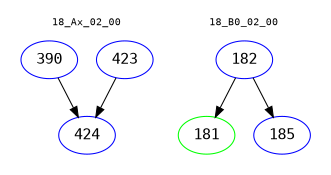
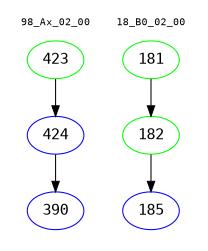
  digraph {
    fontname="DejaVu Sans Mono"
    node [color=blue fontname="DejaVu Sans Mono"]
    edge [color=black fontname="DejaVu Sans Mono"]
-   n1 [label=423]
+   n1 [color=green label=423]
    n2 [label=424]
    n3 [label=390]
    n4 [color=green label=181]
-   n5 [label=182]
+   n5 [color=green label=182]
    n6 [label=185]
    subgraph cluster_1 {
      color=white
      fontsize=10
-     label="18_Ax_02_00"
+     label="98_Ax_02_00"
      n1
      n2
      n3
    }
    subgraph cluster_2 {
      color=white
      fontsize=10
      label="18_B0_02_00"
      n4
      n5
      n6
    }
    n1 -> n2
-   n3 -> n2
-   n5 -> n4
+   n2 -> n3
+   n4 -> n5
    n5 -> n6
  }
